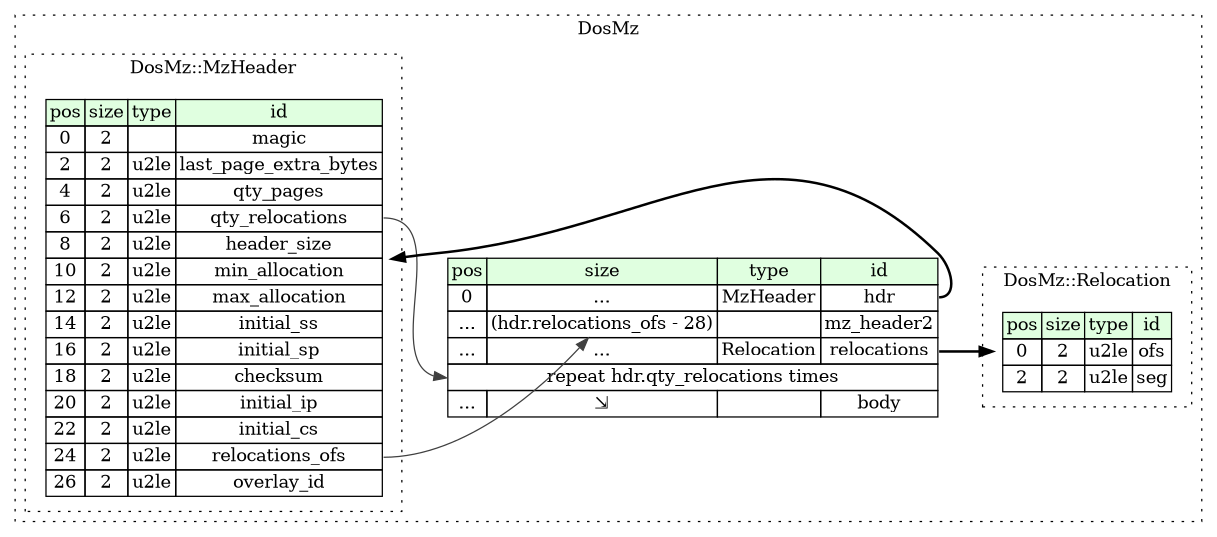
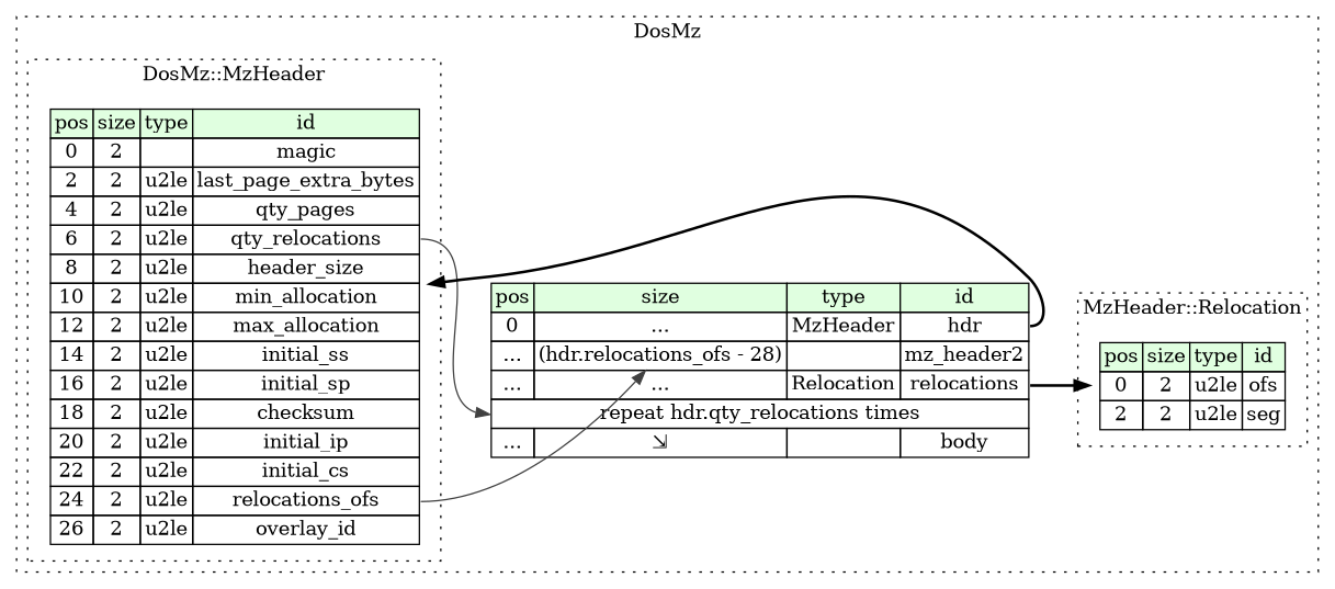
  digraph {
    rankdir=LR
    node [shape=plaintext]
    n1 [label=<<TABLE BORDER="0" CELLBORDER="1" CELLSPACING="0"> 				<TR><TD BGCOLOR="#E0FFE0">pos</TD><TD BGCOLOR="#E0FFE0">size</TD><TD BGCOLOR="#E0FFE0">type</TD><TD BGCOLOR="#E0FFE0">id</TD></TR> 				<TR><TD PORT="magic_pos">0</TD><TD PORT="magic_size">2</TD><TD></TD><TD PORT="magic_type">magic</TD></TR> 				<TR><TD PORT="last_page_extra_bytes_pos">2</TD><TD PORT="last_page_extra_bytes_size">2</TD><TD>u2le</TD><TD PORT="last_page_extra_bytes_type">last_page_extra_bytes</TD></TR> 				<TR><TD PORT="qty_pages_pos">4</TD><TD PORT="qty_pages_size">2</TD><TD>u2le</TD><TD PORT="qty_pages_type">qty_pages</TD></TR> 				<TR><TD PORT="qty_relocations_pos">6</TD><TD PORT="qty_relocations_size">2</TD><TD>u2le</TD><TD PORT="qty_relocations_type">qty_relocations</TD></TR> 				<TR><TD PORT="header_size_pos">8</TD><TD PORT="header_size_size">2</TD><TD>u2le</TD><TD PORT="header_size_type">header_size</TD></TR> 				<TR><TD PORT="min_allocation_pos">10</TD><TD PORT="min_allocation_size">2</TD><TD>u2le</TD><TD PORT="min_allocation_type">min_allocation</TD></TR> 				<TR><TD PORT="max_allocation_pos">12</TD><TD PORT="max_allocation_size">2</TD><TD>u2le</TD><TD PORT="max_allocation_type">max_allocation</TD></TR> 				<TR><TD PORT="initial_ss_pos">14</TD><TD PORT="initial_ss_size">2</TD><TD>u2le</TD><TD PORT="initial_ss_type">initial_ss</TD></TR> 				<TR><TD PORT="initial_sp_pos">16</TD><TD PORT="initial_sp_size">2</TD><TD>u2le</TD><TD PORT="initial_sp_type">initial_sp</TD></TR> 				<TR><TD PORT="checksum_pos">18</TD><TD PORT="checksum_size">2</TD><TD>u2le</TD><TD PORT="checksum_type">checksum</TD></TR> 				<TR><TD PORT="initial_ip_pos">20</TD><TD PORT="initial_ip_size">2</TD><TD>u2le</TD><TD PORT="initial_ip_type">initial_ip</TD></TR> 				<TR><TD PORT="initial_cs_pos">22</TD><TD PORT="initial_cs_size">2</TD><TD>u2le</TD><TD PORT="initial_cs_type">initial_cs</TD></TR> 				<TR><TD PORT="relocations_ofs_pos">24</TD><TD PORT="relocations_ofs_size">2</TD><TD>u2le</TD><TD PORT="relocations_ofs_type">relocations_ofs</TD></TR> 				<TR><TD PORT="overlay_id_pos">26</TD><TD PORT="overlay_id_size">2</TD><TD>u2le</TD><TD PORT="overlay_id_type">overlay_id</TD></TR> 			</TABLE>>]
    n2 [label=<<TABLE BORDER="0" CELLBORDER="1" CELLSPACING="0"> 				<TR><TD BGCOLOR="#E0FFE0">pos</TD><TD BGCOLOR="#E0FFE0">size</TD><TD BGCOLOR="#E0FFE0">type</TD><TD BGCOLOR="#E0FFE0">id</TD></TR> 				<TR><TD PORT="ofs_pos">0</TD><TD PORT="ofs_size">2</TD><TD>u2le</TD><TD PORT="ofs_type">ofs</TD></TR> 				<TR><TD PORT="seg_pos">2</TD><TD PORT="seg_size">2</TD><TD>u2le</TD><TD PORT="seg_type">seg</TD></TR> 			</TABLE>>]
    n3 [label=<<TABLE BORDER="0" CELLBORDER="1" CELLSPACING="0"> 			<TR><TD BGCOLOR="#E0FFE0">pos</TD><TD BGCOLOR="#E0FFE0">size</TD><TD BGCOLOR="#E0FFE0">type</TD><TD BGCOLOR="#E0FFE0">id</TD></TR> 			<TR><TD PORT="hdr_pos">0</TD><TD PORT="hdr_size">...</TD><TD>MzHeader</TD><TD PORT="hdr_type">hdr</TD></TR> 			<TR><TD PORT="mz_header2_pos">...</TD><TD PORT="mz_header2_size">(hdr.relocations_ofs - 28)</TD><TD></TD><TD PORT="mz_header2_type">mz_header2</TD></TR> 			<TR><TD PORT="relocations_pos">...</TD><TD PORT="relocations_size">...</TD><TD>Relocation</TD><TD PORT="relocations_type">relocations</TD></TR> 			<TR><TD COLSPAN="4" PORT="relocations__repeat">repeat hdr.qty_relocations times</TD></TR> 			<TR><TD PORT="body_pos">...</TD><TD PORT="body_size">⇲</TD><TD></TD><TD PORT="body_type">body</TD></TR> 		</TABLE>>]
    subgraph cluster_1 {
      label=DosMz
      style=dotted
      n3
      subgraph cluster_2 {
        label="DosMz::MzHeader"
        style=dotted
        n1
      }
      subgraph cluster_3 {
-       label="DosMz::Relocation"
+       label="MzHeader::Relocation"
        style=dotted
        n2
      }
    }
    n1 -> n3 [color="#404040" headport=mz_header2_size tailport=relocations_ofs_type]
    n1 -> n3 [color="#404040" headport=relocations__repeat tailport=qty_relocations_type]
    n3 -> n1 [style=bold tailport=hdr_type]
    n3 -> n2 [style=bold tailport=relocations_type]
  }
